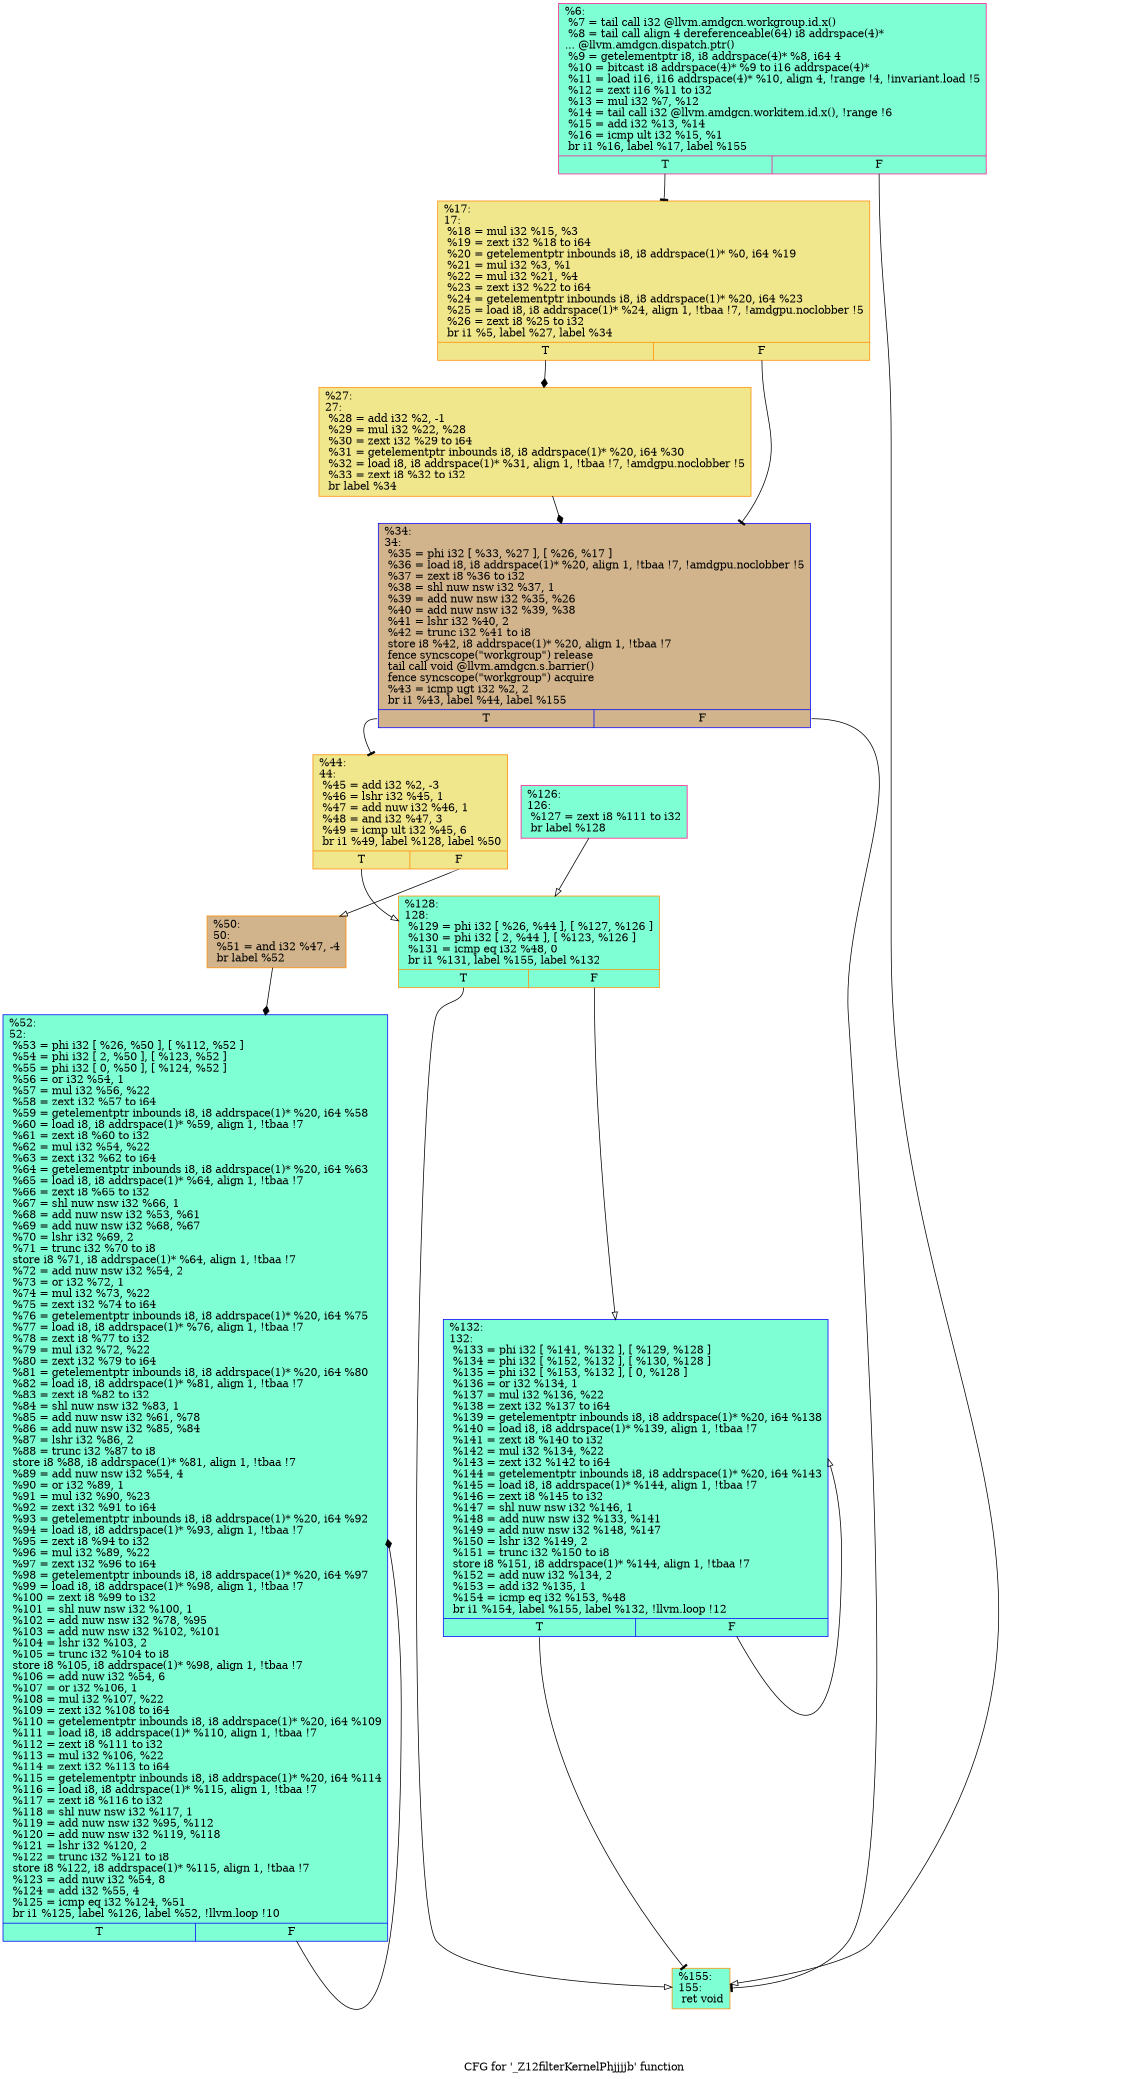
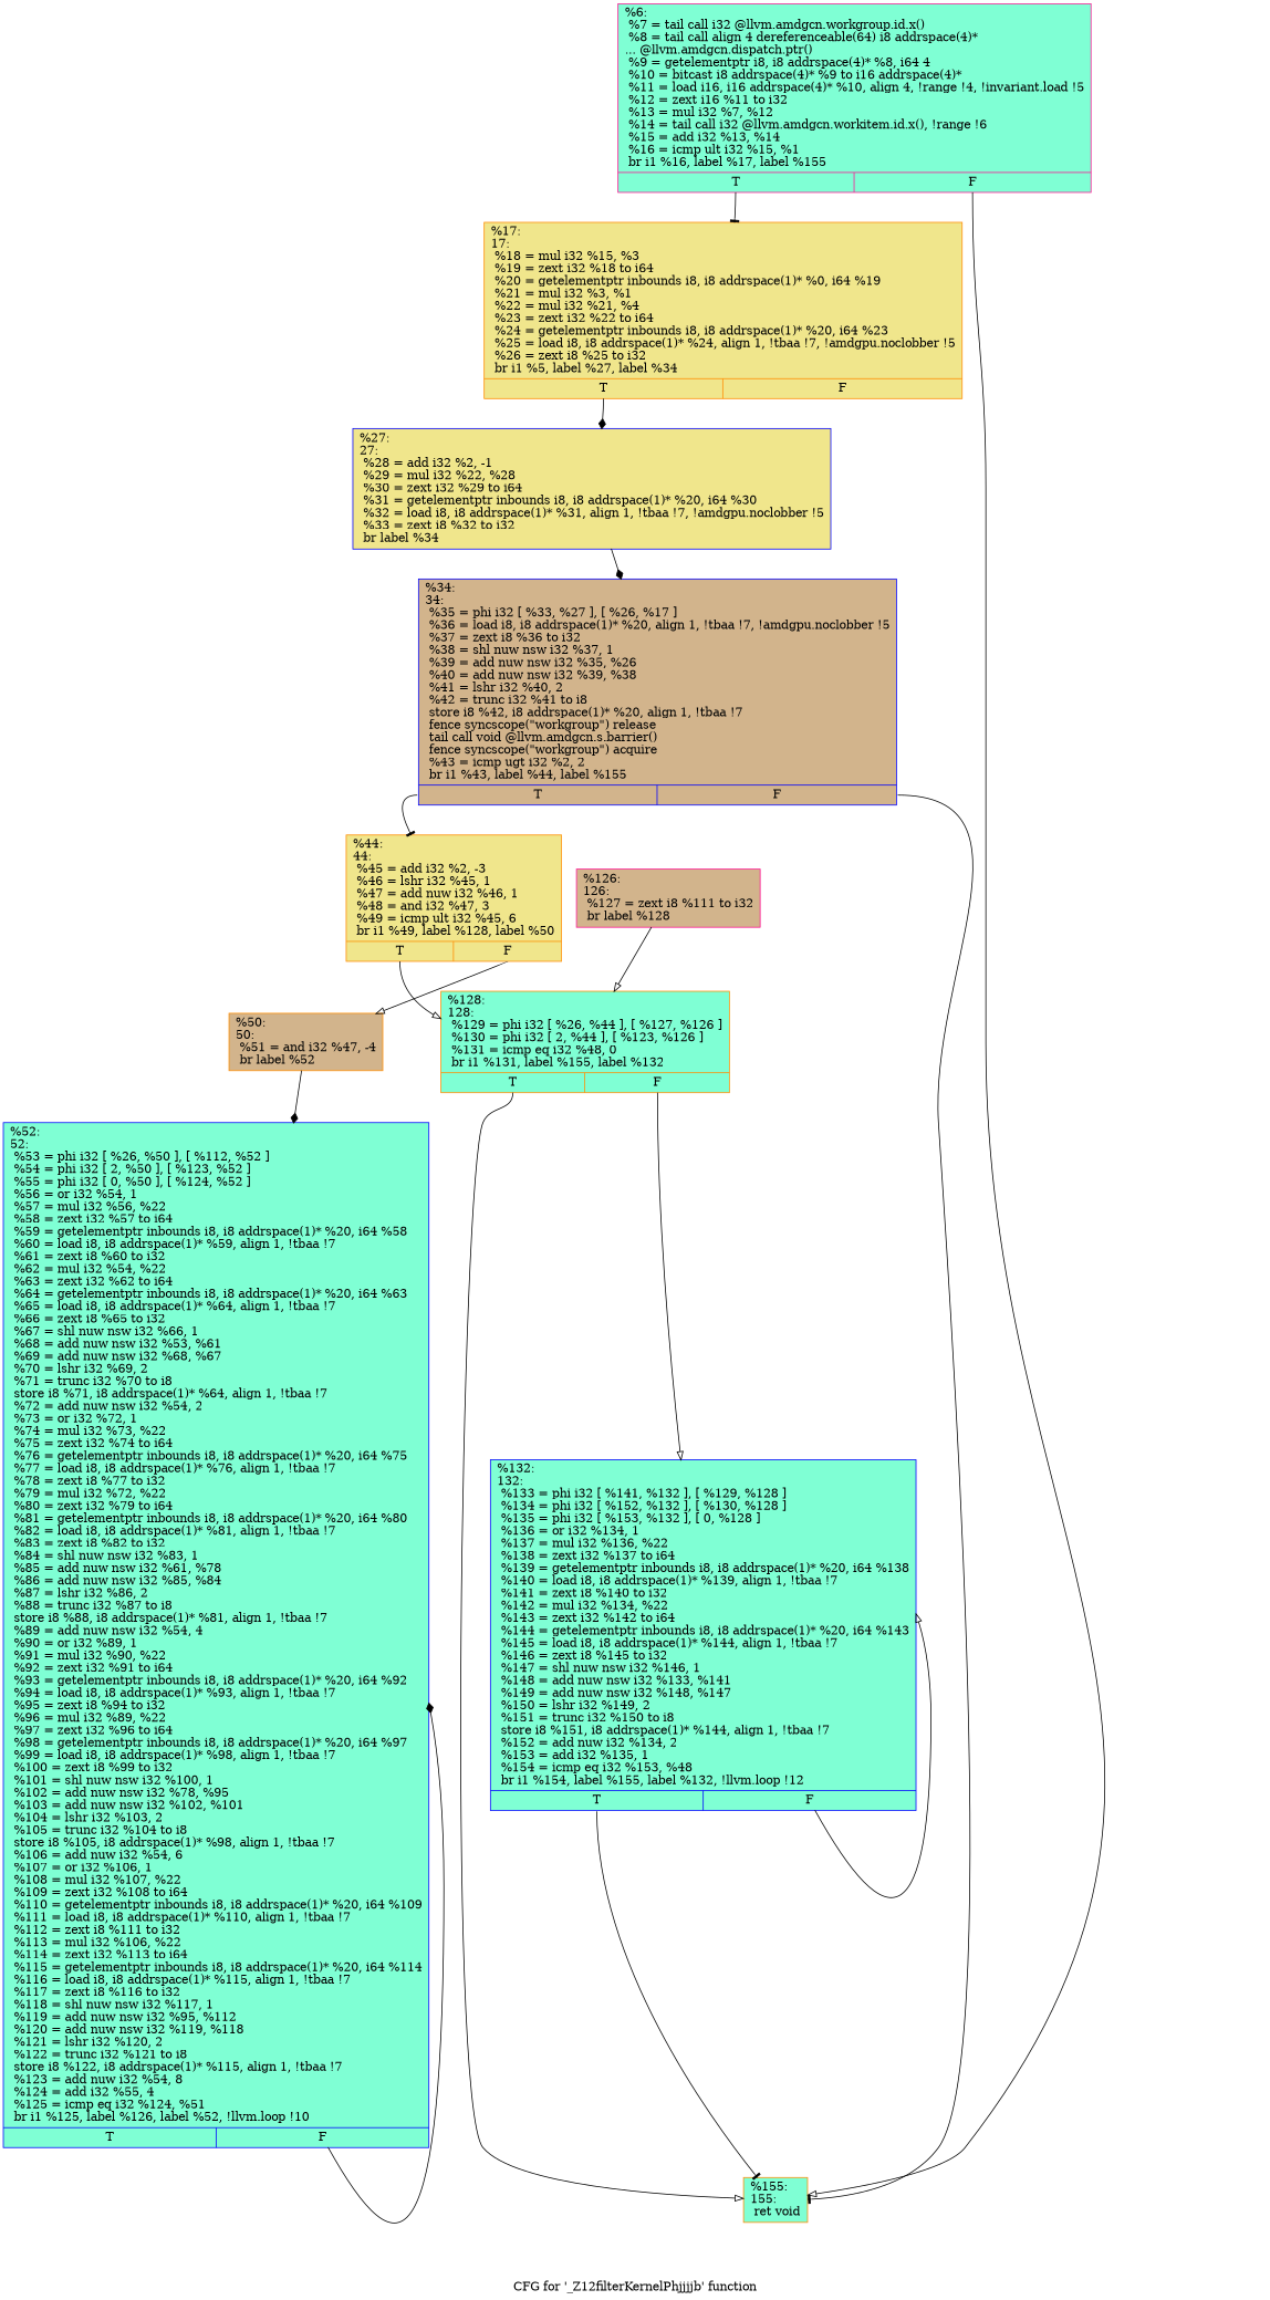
  digraph {
    label="CFG for '_Z12filterKernelPhjjjjb' function"
    node [color=darkorange fillcolor=aquamarine shape=record style=filled]
    edge [arrowhead=onormal tailport=s0]
    n1 [color=deeppink label="{%6:\l  %7 = tail call i32 @llvm.amdgcn.workgroup.id.x()\l  %8 = tail call align 4 dereferenceable(64) i8 addrspace(4)*\l... @llvm.amdgcn.dispatch.ptr()\l  %9 = getelementptr i8, i8 addrspace(4)* %8, i64 4\l  %10 = bitcast i8 addrspace(4)* %9 to i16 addrspace(4)*\l  %11 = load i16, i16 addrspace(4)* %10, align 4, !range !4, !invariant.load !5\l  %12 = zext i16 %11 to i32\l  %13 = mul i32 %7, %12\l  %14 = tail call i32 @llvm.amdgcn.workitem.id.x(), !range !6\l  %15 = add i32 %13, %14\l  %16 = icmp ult i32 %15, %1\l  br i1 %16, label %17, label %155\l|{<s0>T|<s1>F}}"]
    n2 [fillcolor=khaki label="{%17:\l17:                                               \l  %18 = mul i32 %15, %3\l  %19 = zext i32 %18 to i64\l  %20 = getelementptr inbounds i8, i8 addrspace(1)* %0, i64 %19\l  %21 = mul i32 %3, %1\l  %22 = mul i32 %21, %4\l  %23 = zext i32 %22 to i64\l  %24 = getelementptr inbounds i8, i8 addrspace(1)* %20, i64 %23\l  %25 = load i8, i8 addrspace(1)* %24, align 1, !tbaa !7, !amdgpu.noclobber !5\l  %26 = zext i8 %25 to i32\l  br i1 %5, label %27, label %34\l|{<s0>T|<s1>F}}"]
    n3 [label="{%155:\l155:                                              \l  ret void\l}"]
-   n4 [fillcolor=khaki label="{%27:\l27:                                               \l  %28 = add i32 %2, -1\l  %29 = mul i32 %22, %28\l  %30 = zext i32 %29 to i64\l  %31 = getelementptr inbounds i8, i8 addrspace(1)* %20, i64 %30\l  %32 = load i8, i8 addrspace(1)* %31, align 1, !tbaa !7, !amdgpu.noclobber !5\l  %33 = zext i8 %32 to i32\l  br label %34\l}"]
+   n4 [color=blue fillcolor=khaki label="{%27:\l27:                                               \l  %28 = add i32 %2, -1\l  %29 = mul i32 %22, %28\l  %30 = zext i32 %29 to i64\l  %31 = getelementptr inbounds i8, i8 addrspace(1)* %20, i64 %30\l  %32 = load i8, i8 addrspace(1)* %31, align 1, !tbaa !7, !amdgpu.noclobber !5\l  %33 = zext i8 %32 to i32\l  br label %34\l}"]
    n5 [color=blue fillcolor=tan label="{%34:\l34:                                               \l  %35 = phi i32 [ %33, %27 ], [ %26, %17 ]\l  %36 = load i8, i8 addrspace(1)* %20, align 1, !tbaa !7, !amdgpu.noclobber !5\l  %37 = zext i8 %36 to i32\l  %38 = shl nuw nsw i32 %37, 1\l  %39 = add nuw nsw i32 %35, %26\l  %40 = add nuw nsw i32 %39, %38\l  %41 = lshr i32 %40, 2\l  %42 = trunc i32 %41 to i8\l  store i8 %42, i8 addrspace(1)* %20, align 1, !tbaa !7\l  fence syncscope(\"workgroup\") release\l  tail call void @llvm.amdgcn.s.barrier()\l  fence syncscope(\"workgroup\") acquire\l  %43 = icmp ugt i32 %2, 2\l  br i1 %43, label %44, label %155\l|{<s0>T|<s1>F}}"]
    n6 [fillcolor=khaki label="{%44:\l44:                                               \l  %45 = add i32 %2, -3\l  %46 = lshr i32 %45, 1\l  %47 = add nuw i32 %46, 1\l  %48 = and i32 %47, 3\l  %49 = icmp ult i32 %45, 6\l  br i1 %49, label %128, label %50\l|{<s0>T|<s1>F}}"]
    n7 [label="{%128:\l128:                                              \l  %129 = phi i32 [ %26, %44 ], [ %127, %126 ]\l  %130 = phi i32 [ 2, %44 ], [ %123, %126 ]\l  %131 = icmp eq i32 %48, 0\l  br i1 %131, label %155, label %132\l|{<s0>T|<s1>F}}"]
    n8 [fillcolor=tan label="{%50:\l50:                                               \l  %51 = and i32 %47, -4\l  br label %52\l}"]
    n9 [color=blue label="{%132:\l132:                                              \l  %133 = phi i32 [ %141, %132 ], [ %129, %128 ]\l  %134 = phi i32 [ %152, %132 ], [ %130, %128 ]\l  %135 = phi i32 [ %153, %132 ], [ 0, %128 ]\l  %136 = or i32 %134, 1\l  %137 = mul i32 %136, %22\l  %138 = zext i32 %137 to i64\l  %139 = getelementptr inbounds i8, i8 addrspace(1)* %20, i64 %138\l  %140 = load i8, i8 addrspace(1)* %139, align 1, !tbaa !7\l  %141 = zext i8 %140 to i32\l  %142 = mul i32 %134, %22\l  %143 = zext i32 %142 to i64\l  %144 = getelementptr inbounds i8, i8 addrspace(1)* %20, i64 %143\l  %145 = load i8, i8 addrspace(1)* %144, align 1, !tbaa !7\l  %146 = zext i8 %145 to i32\l  %147 = shl nuw nsw i32 %146, 1\l  %148 = add nuw nsw i32 %133, %141\l  %149 = add nuw nsw i32 %148, %147\l  %150 = lshr i32 %149, 2\l  %151 = trunc i32 %150 to i8\l  store i8 %151, i8 addrspace(1)* %144, align 1, !tbaa !7\l  %152 = add nuw i32 %134, 2\l  %153 = add i32 %135, 1\l  %154 = icmp eq i32 %153, %48\l  br i1 %154, label %155, label %132, !llvm.loop !12\l|{<s0>T|<s1>F}}"]
-   n10 [color=blue label="{%52:\l52:                                               \l  %53 = phi i32 [ %26, %50 ], [ %112, %52 ]\l  %54 = phi i32 [ 2, %50 ], [ %123, %52 ]\l  %55 = phi i32 [ 0, %50 ], [ %124, %52 ]\l  %56 = or i32 %54, 1\l  %57 = mul i32 %56, %22\l  %58 = zext i32 %57 to i64\l  %59 = getelementptr inbounds i8, i8 addrspace(1)* %20, i64 %58\l  %60 = load i8, i8 addrspace(1)* %59, align 1, !tbaa !7\l  %61 = zext i8 %60 to i32\l  %62 = mul i32 %54, %22\l  %63 = zext i32 %62 to i64\l  %64 = getelementptr inbounds i8, i8 addrspace(1)* %20, i64 %63\l  %65 = load i8, i8 addrspace(1)* %64, align 1, !tbaa !7\l  %66 = zext i8 %65 to i32\l  %67 = shl nuw nsw i32 %66, 1\l  %68 = add nuw nsw i32 %53, %61\l  %69 = add nuw nsw i32 %68, %67\l  %70 = lshr i32 %69, 2\l  %71 = trunc i32 %70 to i8\l  store i8 %71, i8 addrspace(1)* %64, align 1, !tbaa !7\l  %72 = add nuw nsw i32 %54, 2\l  %73 = or i32 %72, 1\l  %74 = mul i32 %73, %22\l  %75 = zext i32 %74 to i64\l  %76 = getelementptr inbounds i8, i8 addrspace(1)* %20, i64 %75\l  %77 = load i8, i8 addrspace(1)* %76, align 1, !tbaa !7\l  %78 = zext i8 %77 to i32\l  %79 = mul i32 %72, %22\l  %80 = zext i32 %79 to i64\l  %81 = getelementptr inbounds i8, i8 addrspace(1)* %20, i64 %80\l  %82 = load i8, i8 addrspace(1)* %81, align 1, !tbaa !7\l  %83 = zext i8 %82 to i32\l  %84 = shl nuw nsw i32 %83, 1\l  %85 = add nuw nsw i32 %61, %78\l  %86 = add nuw nsw i32 %85, %84\l  %87 = lshr i32 %86, 2\l  %88 = trunc i32 %87 to i8\l  store i8 %88, i8 addrspace(1)* %81, align 1, !tbaa !7\l  %89 = add nuw nsw i32 %54, 4\l  %90 = or i32 %89, 1\l  %91 = mul i32 %90, %23\l  %92 = zext i32 %91 to i64\l  %93 = getelementptr inbounds i8, i8 addrspace(1)* %20, i64 %92\l  %94 = load i8, i8 addrspace(1)* %93, align 1, !tbaa !7\l  %95 = zext i8 %94 to i32\l  %96 = mul i32 %89, %22\l  %97 = zext i32 %96 to i64\l  %98 = getelementptr inbounds i8, i8 addrspace(1)* %20, i64 %97\l  %99 = load i8, i8 addrspace(1)* %98, align 1, !tbaa !7\l  %100 = zext i8 %99 to i32\l  %101 = shl nuw nsw i32 %100, 1\l  %102 = add nuw nsw i32 %78, %95\l  %103 = add nuw nsw i32 %102, %101\l  %104 = lshr i32 %103, 2\l  %105 = trunc i32 %104 to i8\l  store i8 %105, i8 addrspace(1)* %98, align 1, !tbaa !7\l  %106 = add nuw i32 %54, 6\l  %107 = or i32 %106, 1\l  %108 = mul i32 %107, %22\l  %109 = zext i32 %108 to i64\l  %110 = getelementptr inbounds i8, i8 addrspace(1)* %20, i64 %109\l  %111 = load i8, i8 addrspace(1)* %110, align 1, !tbaa !7\l  %112 = zext i8 %111 to i32\l  %113 = mul i32 %106, %22\l  %114 = zext i32 %113 to i64\l  %115 = getelementptr inbounds i8, i8 addrspace(1)* %20, i64 %114\l  %116 = load i8, i8 addrspace(1)* %115, align 1, !tbaa !7\l  %117 = zext i8 %116 to i32\l  %118 = shl nuw nsw i32 %117, 1\l  %119 = add nuw nsw i32 %95, %112\l  %120 = add nuw nsw i32 %119, %118\l  %121 = lshr i32 %120, 2\l  %122 = trunc i32 %121 to i8\l  store i8 %122, i8 addrspace(1)* %115, align 1, !tbaa !7\l  %123 = add nuw i32 %54, 8\l  %124 = add i32 %55, 4\l  %125 = icmp eq i32 %124, %51\l  br i1 %125, label %126, label %52, !llvm.loop !10\l|{<s0>T|<s1>F}}"]
-   n11 [color=deeppink label="{%126:\l126:                                              \l  %127 = zext i8 %111 to i32\l  br label %128\l}"]
+   n10 [color=blue label="{%52:\l52:                                               \l  %53 = phi i32 [ %26, %50 ], [ %112, %52 ]\l  %54 = phi i32 [ 2, %50 ], [ %123, %52 ]\l  %55 = phi i32 [ 0, %50 ], [ %124, %52 ]\l  %56 = or i32 %54, 1\l  %57 = mul i32 %56, %22\l  %58 = zext i32 %57 to i64\l  %59 = getelementptr inbounds i8, i8 addrspace(1)* %20, i64 %58\l  %60 = load i8, i8 addrspace(1)* %59, align 1, !tbaa !7\l  %61 = zext i8 %60 to i32\l  %62 = mul i32 %54, %22\l  %63 = zext i32 %62 to i64\l  %64 = getelementptr inbounds i8, i8 addrspace(1)* %20, i64 %63\l  %65 = load i8, i8 addrspace(1)* %64, align 1, !tbaa !7\l  %66 = zext i8 %65 to i32\l  %67 = shl nuw nsw i32 %66, 1\l  %68 = add nuw nsw i32 %53, %61\l  %69 = add nuw nsw i32 %68, %67\l  %70 = lshr i32 %69, 2\l  %71 = trunc i32 %70 to i8\l  store i8 %71, i8 addrspace(1)* %64, align 1, !tbaa !7\l  %72 = add nuw nsw i32 %54, 2\l  %73 = or i32 %72, 1\l  %74 = mul i32 %73, %22\l  %75 = zext i32 %74 to i64\l  %76 = getelementptr inbounds i8, i8 addrspace(1)* %20, i64 %75\l  %77 = load i8, i8 addrspace(1)* %76, align 1, !tbaa !7\l  %78 = zext i8 %77 to i32\l  %79 = mul i32 %72, %22\l  %80 = zext i32 %79 to i64\l  %81 = getelementptr inbounds i8, i8 addrspace(1)* %20, i64 %80\l  %82 = load i8, i8 addrspace(1)* %81, align 1, !tbaa !7\l  %83 = zext i8 %82 to i32\l  %84 = shl nuw nsw i32 %83, 1\l  %85 = add nuw nsw i32 %61, %78\l  %86 = add nuw nsw i32 %85, %84\l  %87 = lshr i32 %86, 2\l  %88 = trunc i32 %87 to i8\l  store i8 %88, i8 addrspace(1)* %81, align 1, !tbaa !7\l  %89 = add nuw nsw i32 %54, 4\l  %90 = or i32 %89, 1\l  %91 = mul i32 %90, %22\l  %92 = zext i32 %91 to i64\l  %93 = getelementptr inbounds i8, i8 addrspace(1)* %20, i64 %92\l  %94 = load i8, i8 addrspace(1)* %93, align 1, !tbaa !7\l  %95 = zext i8 %94 to i32\l  %96 = mul i32 %89, %22\l  %97 = zext i32 %96 to i64\l  %98 = getelementptr inbounds i8, i8 addrspace(1)* %20, i64 %97\l  %99 = load i8, i8 addrspace(1)* %98, align 1, !tbaa !7\l  %100 = zext i8 %99 to i32\l  %101 = shl nuw nsw i32 %100, 1\l  %102 = add nuw nsw i32 %78, %95\l  %103 = add nuw nsw i32 %102, %101\l  %104 = lshr i32 %103, 2\l  %105 = trunc i32 %104 to i8\l  store i8 %105, i8 addrspace(1)* %98, align 1, !tbaa !7\l  %106 = add nuw i32 %54, 6\l  %107 = or i32 %106, 1\l  %108 = mul i32 %107, %22\l  %109 = zext i32 %108 to i64\l  %110 = getelementptr inbounds i8, i8 addrspace(1)* %20, i64 %109\l  %111 = load i8, i8 addrspace(1)* %110, align 1, !tbaa !7\l  %112 = zext i8 %111 to i32\l  %113 = mul i32 %106, %22\l  %114 = zext i32 %113 to i64\l  %115 = getelementptr inbounds i8, i8 addrspace(1)* %20, i64 %114\l  %116 = load i8, i8 addrspace(1)* %115, align 1, !tbaa !7\l  %117 = zext i8 %116 to i32\l  %118 = shl nuw nsw i32 %117, 1\l  %119 = add nuw nsw i32 %95, %112\l  %120 = add nuw nsw i32 %119, %118\l  %121 = lshr i32 %120, 2\l  %122 = trunc i32 %121 to i8\l  store i8 %122, i8 addrspace(1)* %115, align 1, !tbaa !7\l  %123 = add nuw i32 %54, 8\l  %124 = add i32 %55, 4\l  %125 = icmp eq i32 %124, %51\l  br i1 %125, label %126, label %52, !llvm.loop !10\l|{<s0>T|<s1>F}}"]
+   n11 [color=deeppink fillcolor=tan label="{%126:\l126:                                              \l  %127 = zext i8 %111 to i32\l  br label %128\l}"]
    n1 -> n2 [arrowhead=tee]
    n1 -> n3 [tailport=s1]
    n2 -> n4 [arrowhead=diamond]
-   n2 -> n5 [arrowhead=tee tailport=s1]
    n4 -> n5 [arrowhead=diamond]
    n5 -> n3 [arrowhead=tee tailport=s1]
    n5 -> n6 [arrowhead=tee]
    n6 -> n7
    n6 -> n8 [tailport=s1]
    n7 -> n3
    n7 -> n9 [tailport=s1]
    n8 -> n10 [arrowhead=diamond]
    n9 -> n3 [arrowhead=tee]
    n9 -> n9 [tailport=s1]
    n10 -> n10 [arrowhead=diamond tailport=s1]
    n11 -> n7
  }
